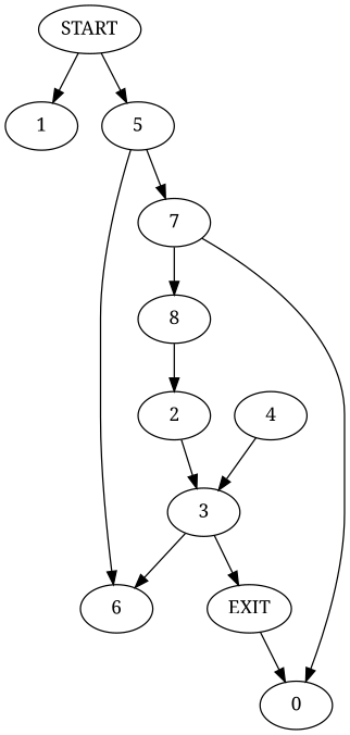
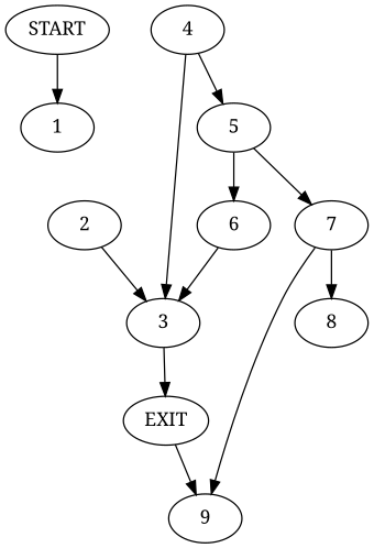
  digraph {
    fontname="Noto Serif"
    node [fontname="Noto Serif"]
    edge [fontname="Noto Serif"]
    n1 [label=START]
    1
    n3 [label=EXIT]
-   9 [label=0]
+   9
    2
    3
    4
    5
    6
    7
    8
    n1 -> 1
    n3 -> 9
    2 -> 3
    3 -> n3
    4 -> 3
-   n1 -> 5
+   4 -> 5
    5 -> 6
    5 -> 7
-   3 -> 6
+   6 -> 3
    7 -> 9
    7 -> 8
-   8 -> 2
  }
